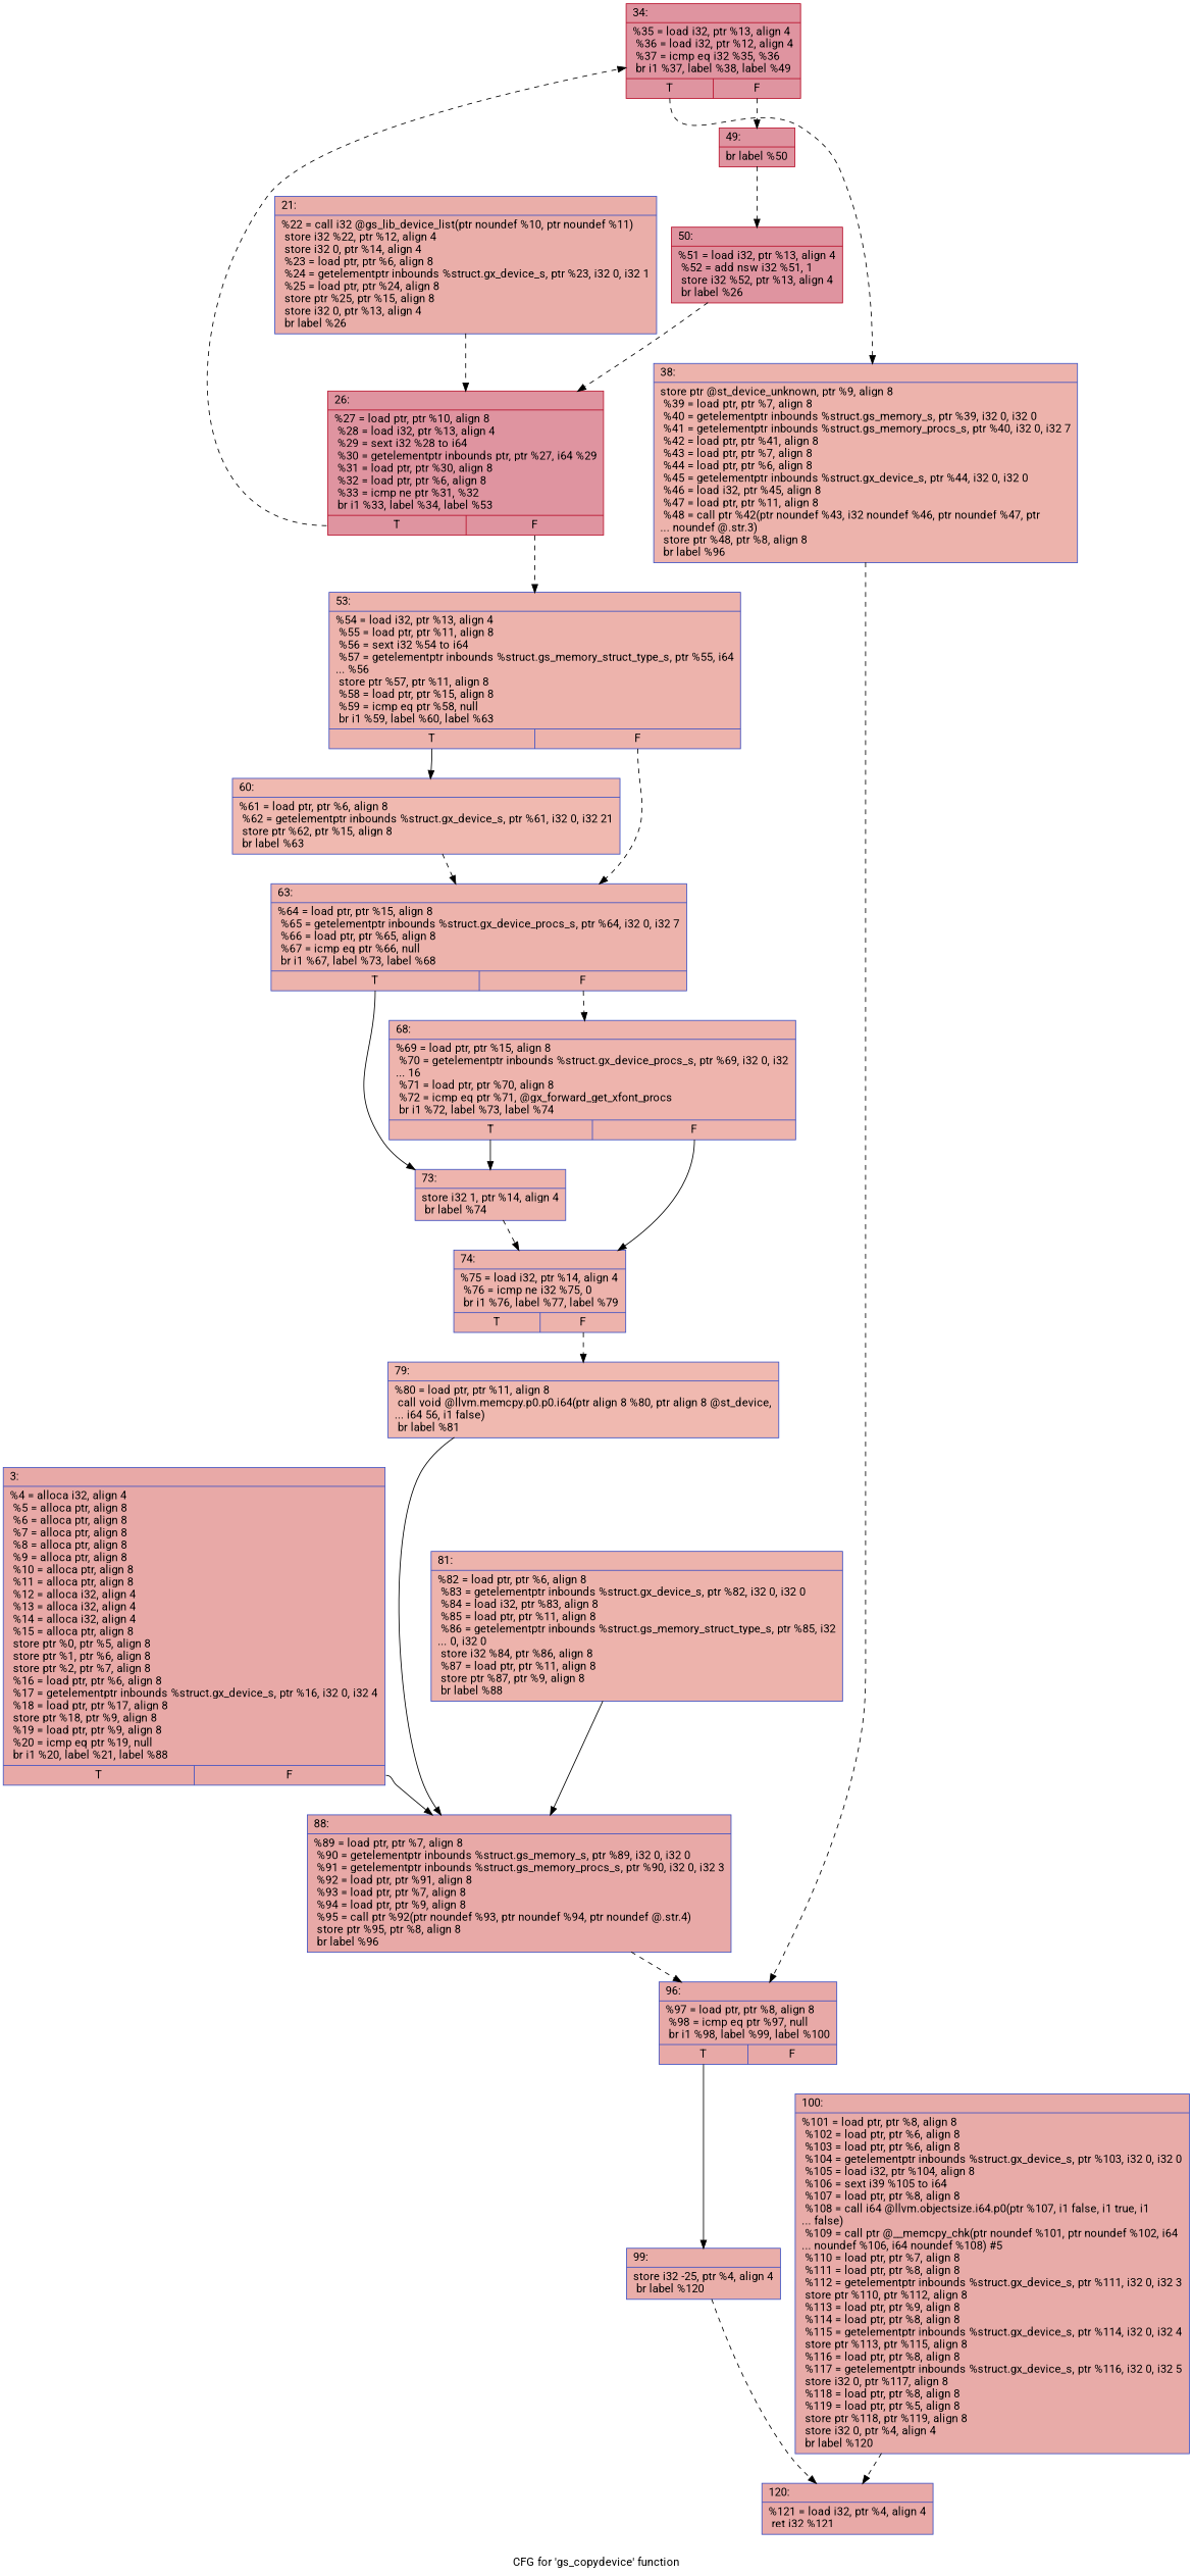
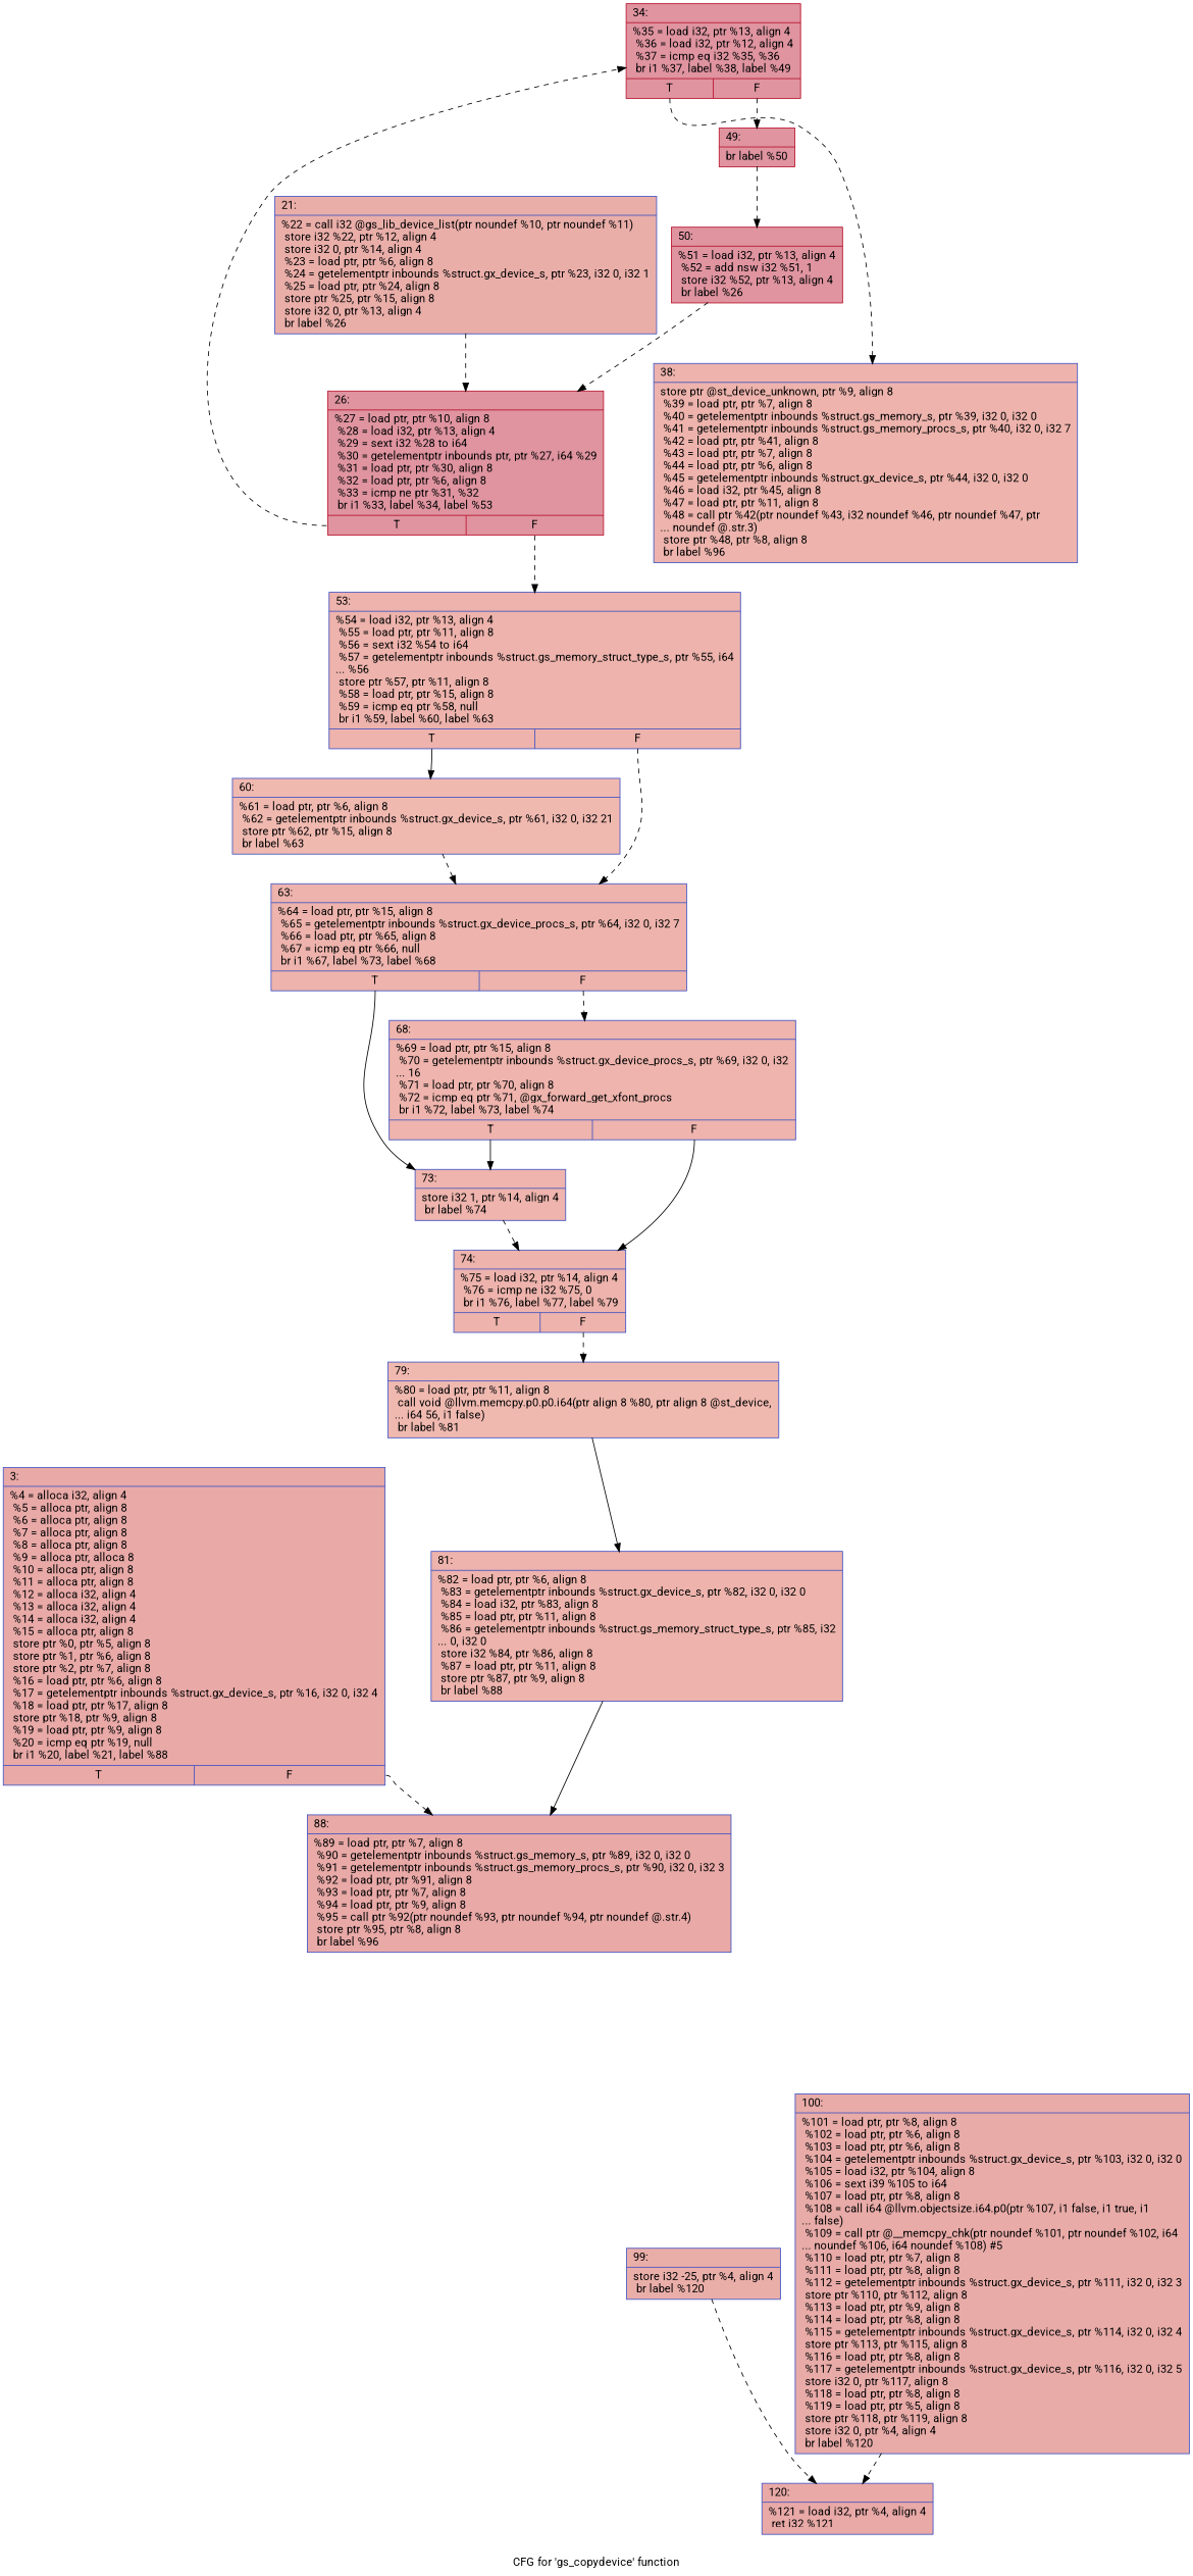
  digraph {
    fontname=Roboto
    label="CFG for 'gs_copydevice' function"
    node [color="#3d50c3ff" fillcolor="#d6524470" fontname=Roboto shape=record style=filled]
    edge [fontname=Roboto style=dashed]
-   n1 [fillcolor="#ca3b3770" label="{3:\l|  %4 = alloca i32, align 4\l  %5 = alloca ptr, align 8\l  %6 = alloca ptr, align 8\l  %7 = alloca ptr, align 8\l  %8 = alloca ptr, align 8\l  %9 = alloca ptr, align 8\l  %10 = alloca ptr, align 8\l  %11 = alloca ptr, align 8\l  %12 = alloca i32, align 4\l  %13 = alloca i32, align 4\l  %14 = alloca i32, align 4\l  %15 = alloca ptr, align 8\l  store ptr %0, ptr %5, align 8\l  store ptr %1, ptr %6, align 8\l  store ptr %2, ptr %7, align 8\l  %16 = load ptr, ptr %6, align 8\l  %17 = getelementptr inbounds %struct.gx_device_s, ptr %16, i32 0, i32 4\l  %18 = load ptr, ptr %17, align 8\l  store ptr %18, ptr %9, align 8\l  %19 = load ptr, ptr %9, align 8\l  %20 = icmp eq ptr %19, null\l  br i1 %20, label %21, label %88\l|{<s0>T|<s1>F}}"]
+   n1 [fillcolor="#ca3b3770" label="{3:\l|  %4 = alloca i32, align 4\l  %5 = alloca ptr, align 8\l  %6 = alloca ptr, align 8\l  %7 = alloca ptr, align 8\l  %8 = alloca ptr, align 8\l  %9 = alloca ptr, alloca 8\l  %10 = alloca ptr, align 8\l  %11 = alloca ptr, align 8\l  %12 = alloca i32, align 4\l  %13 = alloca i32, align 4\l  %14 = alloca i32, align 4\l  %15 = alloca ptr, align 8\l  store ptr %0, ptr %5, align 8\l  store ptr %1, ptr %6, align 8\l  store ptr %2, ptr %7, align 8\l  %16 = load ptr, ptr %6, align 8\l  %17 = getelementptr inbounds %struct.gx_device_s, ptr %16, i32 0, i32 4\l  %18 = load ptr, ptr %17, align 8\l  store ptr %18, ptr %9, align 8\l  %19 = load ptr, ptr %9, align 8\l  %20 = icmp eq ptr %19, null\l  br i1 %20, label %21, label %88\l|{<s0>T|<s1>F}}"]
    n2 [fillcolor="#ca3b3770" label="{88:\l|  %89 = load ptr, ptr %7, align 8\l  %90 = getelementptr inbounds %struct.gs_memory_s, ptr %89, i32 0, i32 0\l  %91 = getelementptr inbounds %struct.gs_memory_procs_s, ptr %90, i32 0, i32 3\l  %92 = load ptr, ptr %91, align 8\l  %93 = load ptr, ptr %7, align 8\l  %94 = load ptr, ptr %9, align 8\l  %95 = call ptr %92(ptr noundef %93, ptr noundef %94, ptr noundef @.str.4)\l  store ptr %95, ptr %8, align 8\l  br label %96\l}"]
    n3 [fillcolor="#d0473d70" label="{21:\l|  %22 = call i32 @gs_lib_device_list(ptr noundef %10, ptr noundef %11)\l  store i32 %22, ptr %12, align 4\l  store i32 0, ptr %14, align 4\l  %23 = load ptr, ptr %6, align 8\l  %24 = getelementptr inbounds %struct.gx_device_s, ptr %23, i32 0, i32 1\l  %25 = load ptr, ptr %24, align 8\l  store ptr %25, ptr %15, align 8\l  store i32 0, ptr %13, align 4\l  br label %26\l}"]
    n4 [color="#b70d28ff" fillcolor="#b70d2870" label="{26:\l|  %27 = load ptr, ptr %10, align 8\l  %28 = load i32, ptr %13, align 4\l  %29 = sext i32 %28 to i64\l  %30 = getelementptr inbounds ptr, ptr %27, i64 %29\l  %31 = load ptr, ptr %30, align 8\l  %32 = load ptr, ptr %6, align 8\l  %33 = icmp ne ptr %31, %32\l  br i1 %33, label %34, label %53\l|{<s0>T|<s1>F}}"]
-   n5 [fillcolor="#ca3b3770" label="{96:\l|  %97 = load ptr, ptr %8, align 8\l  %98 = icmp eq ptr %97, null\l  br i1 %98, label %99, label %100\l|{<s0>T|<s1>F}}"]
    n6 [color="#b70d28ff" fillcolor="#b70d2870" label="{34:\l|  %35 = load i32, ptr %13, align 4\l  %36 = load i32, ptr %12, align 4\l  %37 = icmp eq i32 %35, %36\l  br i1 %37, label %38, label %49\l|{<s0>T|<s1>F}}"]
    n7 [label="{53:\l|  %54 = load i32, ptr %13, align 4\l  %55 = load ptr, ptr %11, align 8\l  %56 = sext i32 %54 to i64\l  %57 = getelementptr inbounds %struct.gs_memory_struct_type_s, ptr %55, i64\l... %56\l  store ptr %57, ptr %11, align 8\l  %58 = load ptr, ptr %15, align 8\l  %59 = icmp eq ptr %58, null\l  br i1 %59, label %60, label %63\l|{<s0>T|<s1>F}}"]
    n8 [fillcolor="#d0473d70" label="{99:\l|  store i32 -25, ptr %4, align 4\l  br label %120\l}"]
    n9 [label="{38:\l|  store ptr @st_device_unknown, ptr %9, align 8\l  %39 = load ptr, ptr %7, align 8\l  %40 = getelementptr inbounds %struct.gs_memory_s, ptr %39, i32 0, i32 0\l  %41 = getelementptr inbounds %struct.gs_memory_procs_s, ptr %40, i32 0, i32 7\l  %42 = load ptr, ptr %41, align 8\l  %43 = load ptr, ptr %7, align 8\l  %44 = load ptr, ptr %6, align 8\l  %45 = getelementptr inbounds %struct.gx_device_s, ptr %44, i32 0, i32 0\l  %46 = load i32, ptr %45, align 8\l  %47 = load ptr, ptr %11, align 8\l  %48 = call ptr %42(ptr noundef %43, i32 noundef %46, ptr noundef %47, ptr\l... noundef @.str.3)\l  store ptr %48, ptr %8, align 8\l  br label %96\l}"]
    n10 [color="#b70d28ff" fillcolor="#b70d2870" label="{49:\l|  br label %50\l}"]
    n11 [fillcolor="#de614d70" label="{60:\l|  %61 = load ptr, ptr %6, align 8\l  %62 = getelementptr inbounds %struct.gx_device_s, ptr %61, i32 0, i32 21\l  store ptr %62, ptr %15, align 8\l  br label %63\l}"]
    n12 [label="{63:\l|  %64 = load ptr, ptr %15, align 8\l  %65 = getelementptr inbounds %struct.gx_device_procs_s, ptr %64, i32 0, i32 7\l  %66 = load ptr, ptr %65, align 8\l  %67 = icmp eq ptr %66, null\l  br i1 %67, label %73, label %68\l|{<s0>T|<s1>F}}"]
    n13 [color="#b70d28ff" fillcolor="#b70d2870" label="{50:\l|  %51 = load i32, ptr %13, align 4\l  %52 = add nsw i32 %51, 1\l  store i32 %52, ptr %13, align 4\l  br label %26\l}"]
    n14 [fillcolor="#d8564670" label="{73:\l|  store i32 1, ptr %14, align 4\l  br label %74\l}"]
    n15 [fillcolor="#d8564670" label="{68:\l|  %69 = load ptr, ptr %15, align 8\l  %70 = getelementptr inbounds %struct.gx_device_procs_s, ptr %69, i32 0, i32\l... 16\l  %71 = load ptr, ptr %70, align 8\l  %72 = icmp eq ptr %71, @gx_forward_get_xfont_procs\l  br i1 %72, label %73, label %74\l|{<s0>T|<s1>F}}"]
    n16 [fillcolor="#ca3b3770" label="{120:\l|  %121 = load i32, ptr %4, align 4\l  ret i32 %121\l}"]
    n17 [fillcolor="#cc403a70" label="{100:\l|  %101 = load ptr, ptr %8, align 8\l  %102 = load ptr, ptr %6, align 8\l  %103 = load ptr, ptr %6, align 8\l  %104 = getelementptr inbounds %struct.gx_device_s, ptr %103, i32 0, i32 0\l  %105 = load i32, ptr %104, align 8\l  %106 = sext i39 %105 to i64\l  %107 = load ptr, ptr %8, align 8\l  %108 = call i64 @llvm.objectsize.i64.p0(ptr %107, i1 false, i1 true, i1\l... false)\l  %109 = call ptr @__memcpy_chk(ptr noundef %101, ptr noundef %102, i64\l... noundef %106, i64 noundef %108) #5\l  %110 = load ptr, ptr %7, align 8\l  %111 = load ptr, ptr %8, align 8\l  %112 = getelementptr inbounds %struct.gx_device_s, ptr %111, i32 0, i32 3\l  store ptr %110, ptr %112, align 8\l  %113 = load ptr, ptr %9, align 8\l  %114 = load ptr, ptr %8, align 8\l  %115 = getelementptr inbounds %struct.gx_device_s, ptr %114, i32 0, i32 4\l  store ptr %113, ptr %115, align 8\l  %116 = load ptr, ptr %8, align 8\l  %117 = getelementptr inbounds %struct.gx_device_s, ptr %116, i32 0, i32 5\l  store i32 0, ptr %117, align 8\l  %118 = load ptr, ptr %8, align 8\l  %119 = load ptr, ptr %5, align 8\l  store ptr %118, ptr %119, align 8\l  store i32 0, ptr %4, align 4\l  br label %120\l}"]
    n18 [label="{74:\l|  %75 = load i32, ptr %14, align 4\l  %76 = icmp ne i32 %75, 0\l  br i1 %76, label %77, label %79\l|{<s0>T|<s1>F}}"]
    n19 [fillcolor="#de614d70" label="{79:\l|  %80 = load ptr, ptr %11, align 8\l  call void @llvm.memcpy.p0.p0.i64(ptr align 8 %80, ptr align 8 @st_device,\l... i64 56, i1 false)\l  br label %81\l}"]
    n20 [label="{81:\l|  %82 = load ptr, ptr %6, align 8\l  %83 = getelementptr inbounds %struct.gx_device_s, ptr %82, i32 0, i32 0\l  %84 = load i32, ptr %83, align 8\l  %85 = load ptr, ptr %11, align 8\l  %86 = getelementptr inbounds %struct.gs_memory_struct_type_s, ptr %85, i32\l... 0, i32 0\l  store i32 %84, ptr %86, align 8\l  %87 = load ptr, ptr %11, align 8\l  store ptr %87, ptr %9, align 8\l  br label %88\l}"]
-   n1 -> n2 [style=solid tailport=s1]
-   n2 -> n5
+   n1 -> n2 [tailport=s1]
    n3 -> n4
    n4 -> n6 [tailport=s0]
    n4 -> n7 [tailport=s1]
-   n5 -> n8 [style=solid tailport=s0]
    n6 -> n9 [tailport=s0]
    n6 -> n10 [tailport=s1]
    n7 -> n11 [style=solid tailport=s0]
    n7 -> n12 [tailport=s1]
    n8 -> n16
-   n9 -> n5
    n10 -> n13
    n11 -> n12
    n12 -> n14 [style=solid tailport=s0]
    n12 -> n15 [tailport=s1]
    n13 -> n4
    n14 -> n18
    n15 -> n14 [style=solid tailport=s0]
    n15 -> n18 [style=solid tailport=s1]
    n17 -> n16
    n18 -> n19 [tailport=s1]
-   n19 -> n2 [style=solid]
+   n19 -> n20 [style=solid]
    n20 -> n2 [style=solid]
  }
